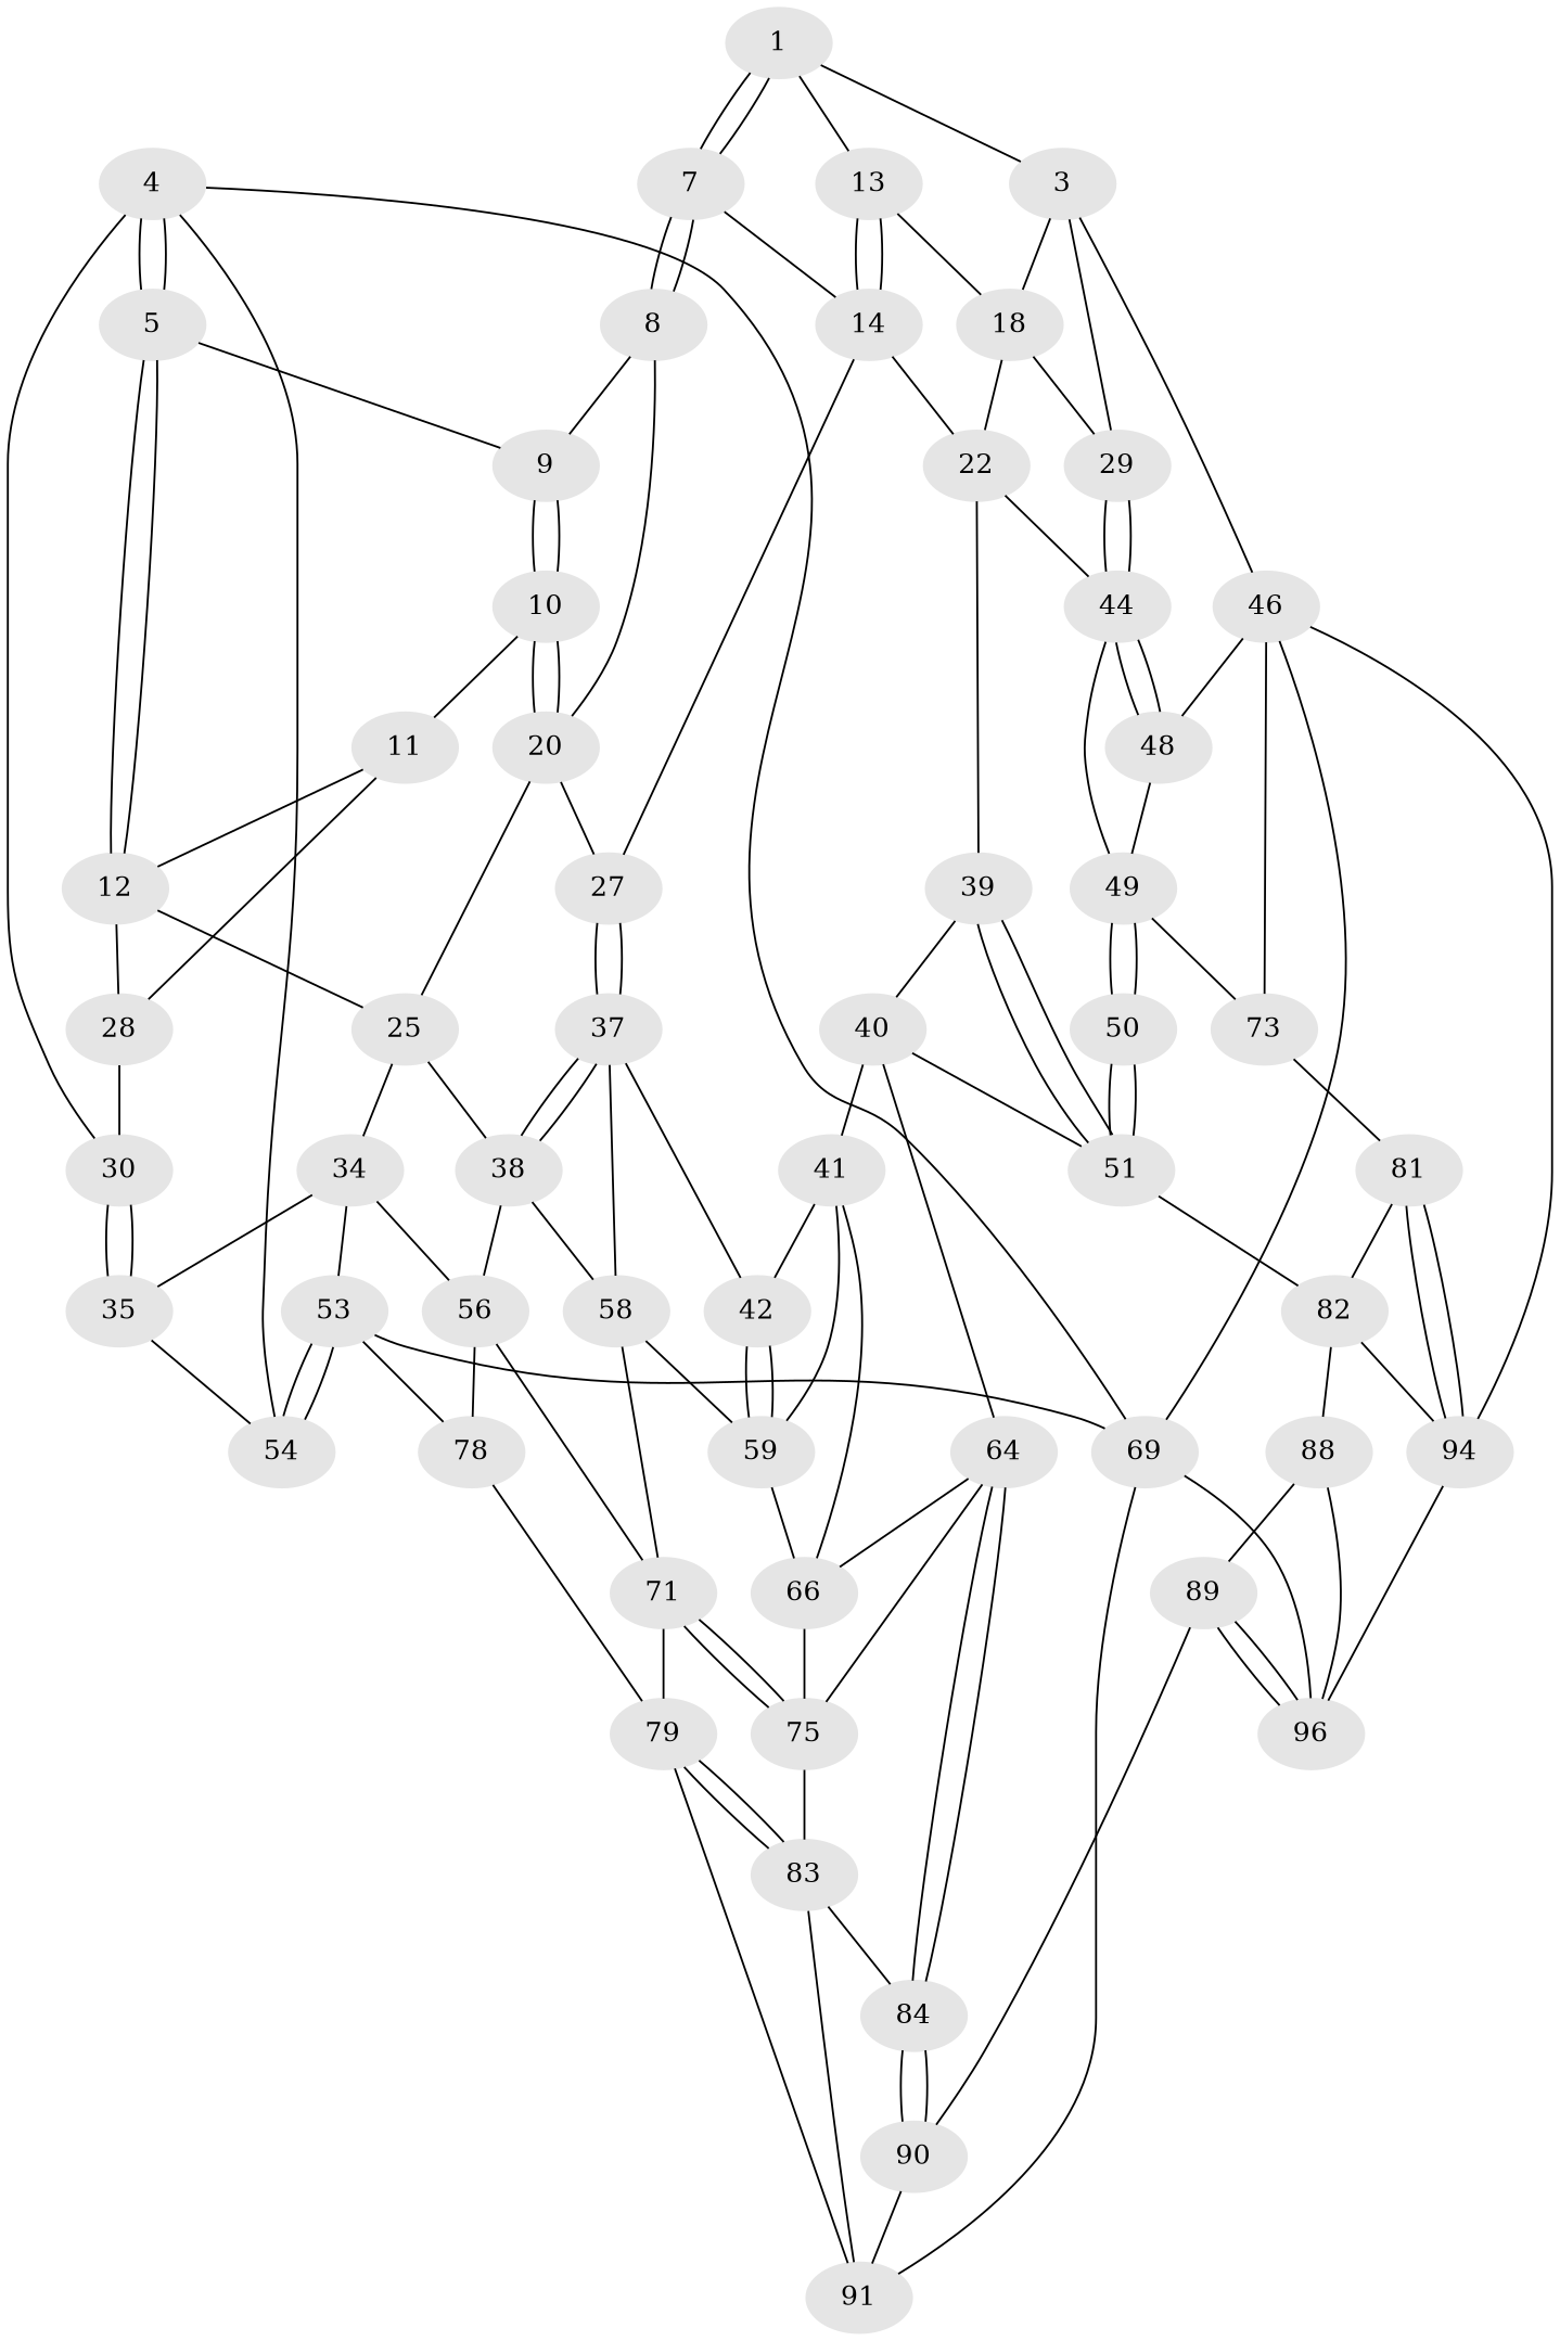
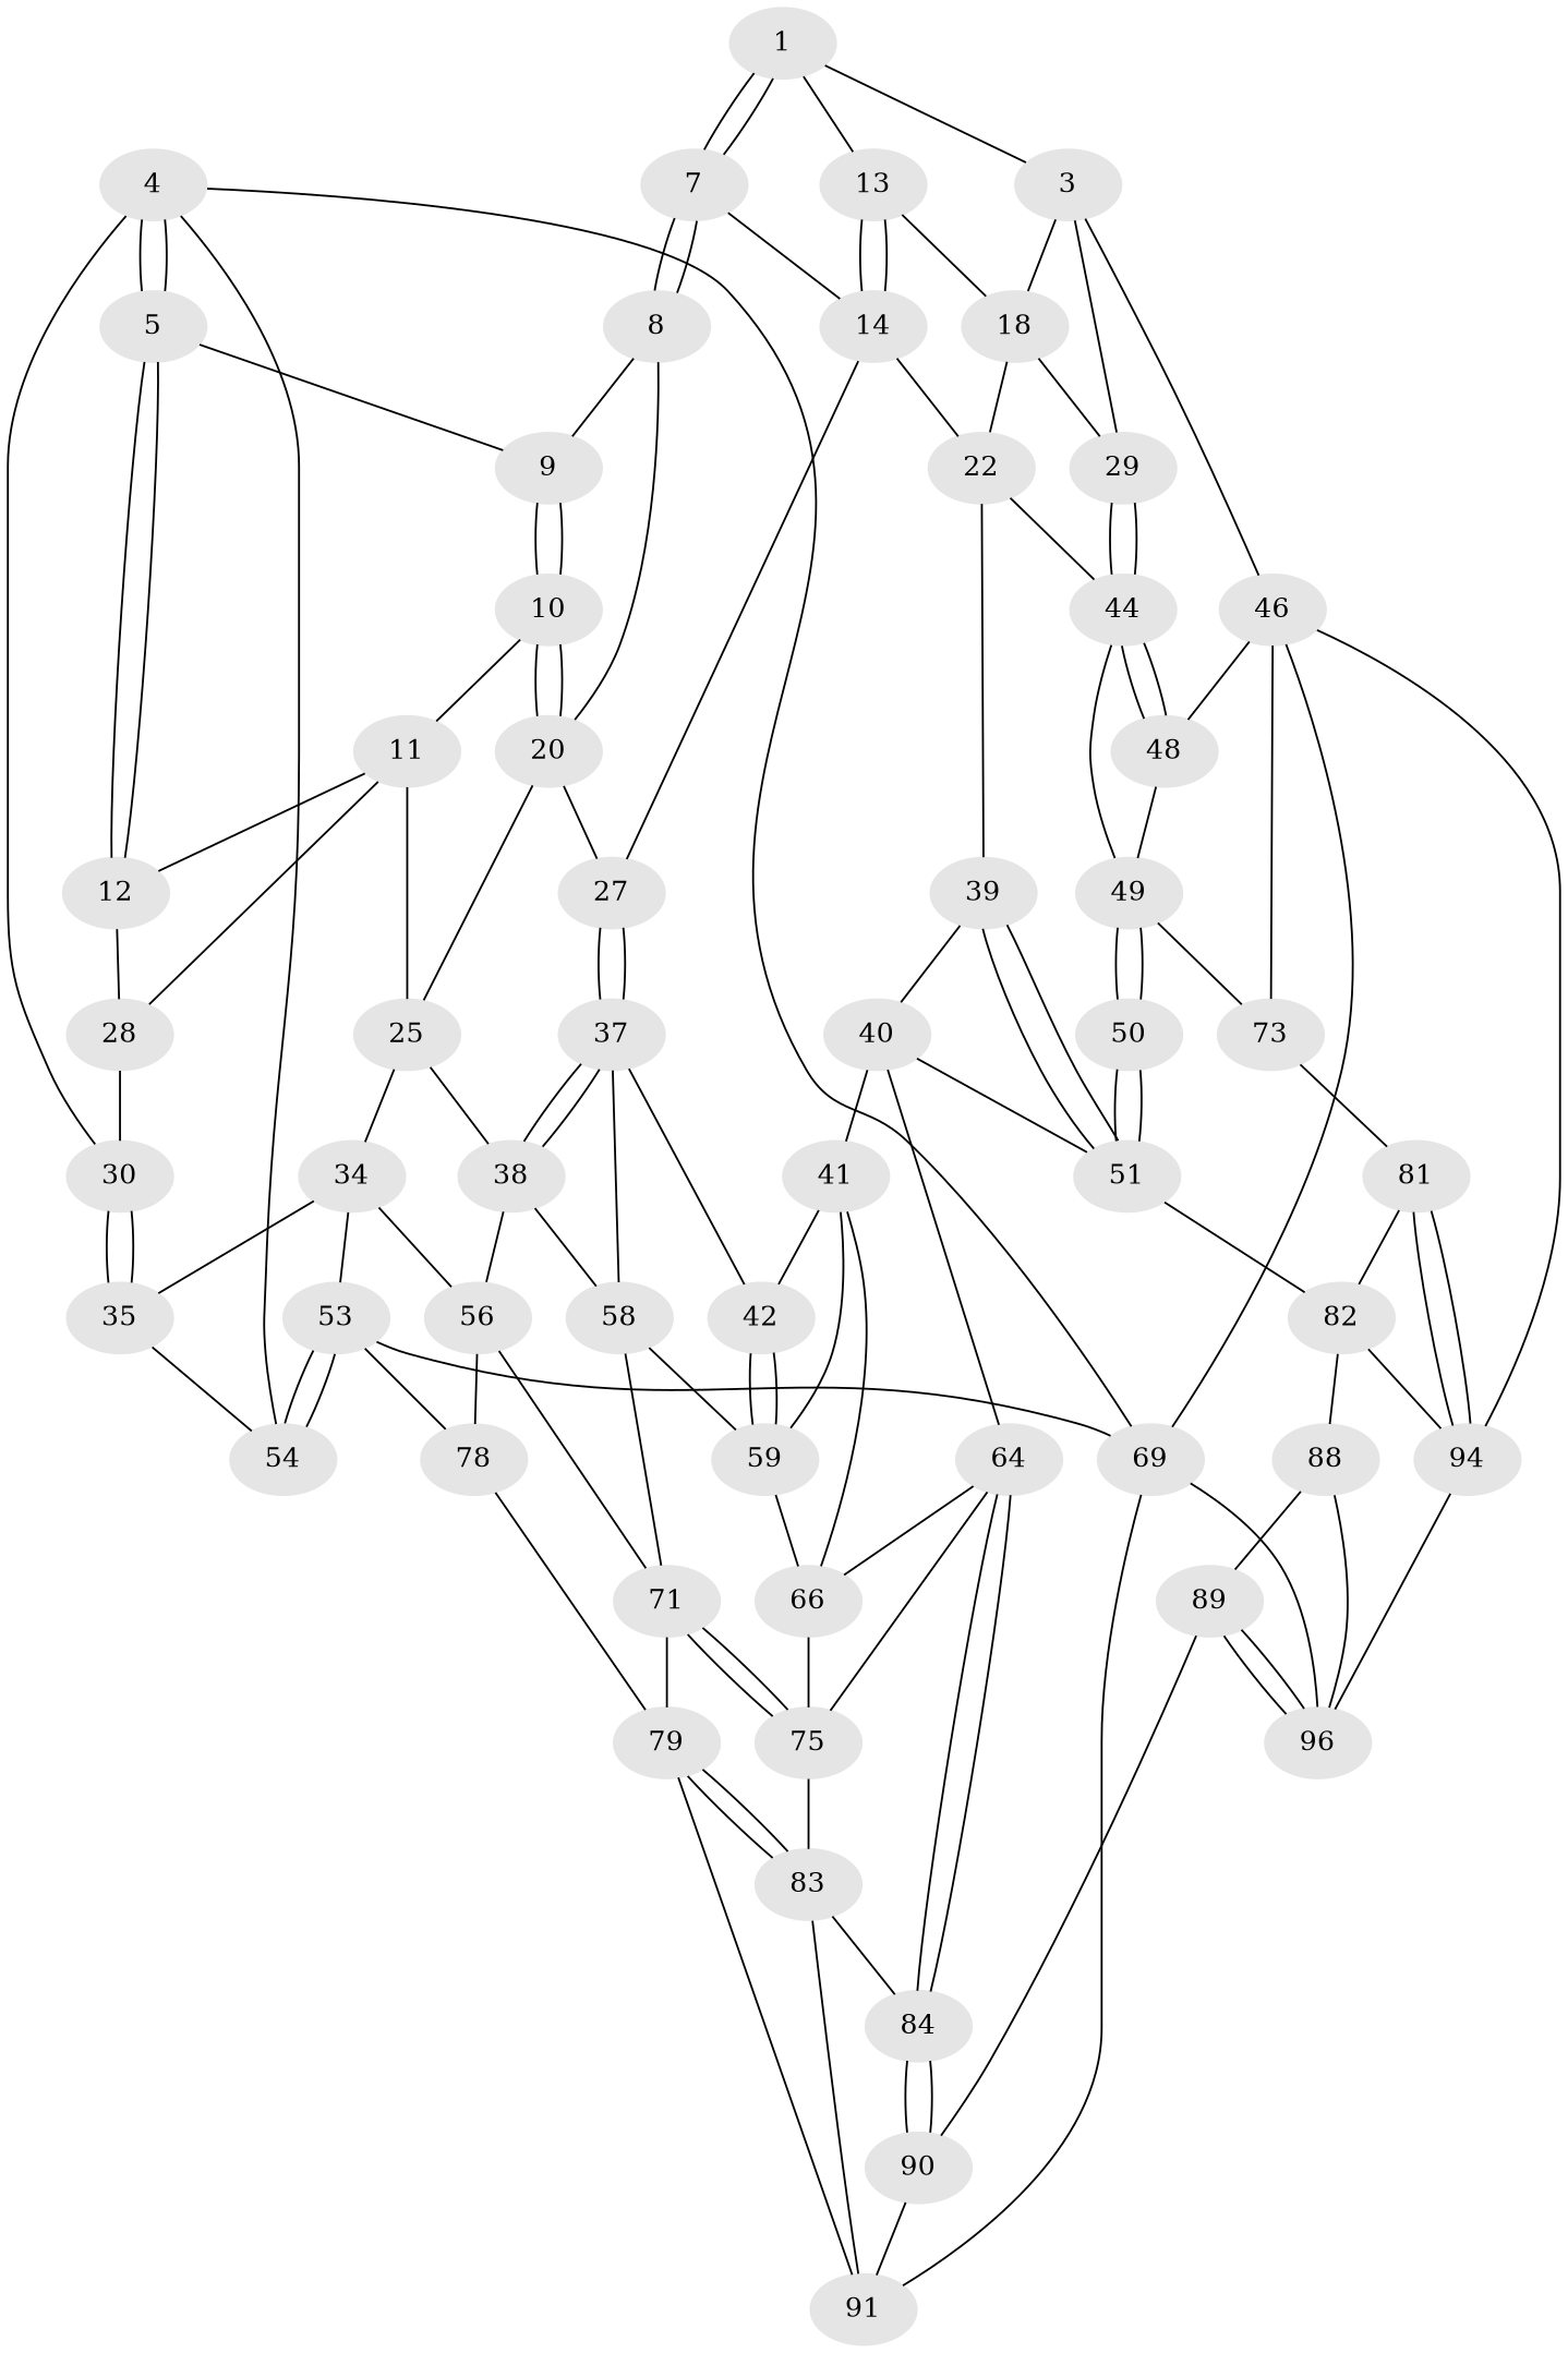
  graph {
    node [color=gray90 style=filled]
    1 [super="+2"]
    3 [super="+17"]
    7 [super="+16"]
    13
    18 [super="+21"]
    29
    46 [super="+47"]
    8 [super="+19"]
    14 [super="+15"]
    4 [super="+32"]
    5 [super="+6"]
    30 [super="+31"]
    54
    69 [super="+97"]
    22 [super="+23"]
    44 [super="+45"]
    48
    73 [super="+77"]
    94 [super="+95"]
    9
    12
    35 [super="+36"]
    91 [super="+92"]
    96 [super="+98"]
    10
    28
    20 [super="+24"]
    27
    25 [super="+33"]
    11 [super="+26"]
    34 [super="+52"]
    38 [super="+55"]
    39
    37 [super="+43"]
    40 [super="+63"]
    51 [super="+67"]
    49 [super="+70"]
    53 [super="+68"]
    56 [super="+57"]
    58 [super="+60"]
    42
    78
    71 [super="+72"]
    59 [super="+62"]
    41 [super="+61"]
    64 [super="+65"]
    82 [super="+87"]
    66 [super="+74"]
    75 [super="+76"]
    84 [super="+85"]
    50
    81
    88
    79 [super="+80"]
    83 [super="+86"]
    90 [super="+93"]
    89
    1 -- 3
    1 -- 7
    1 -- 7
    1 -- 13
    3 -- 18
    3 -- 29
    3 -- 46
    7 -- 8 [weight=2]
    7 -- 8
    7 -- 14
    13 -- 18
    13 -- 14
    13 -- 14
    18 -- 29
    18 -- 22
    29 -- 44
    29 -- 44
    46 -- 69
    46 -- 48
    46 -- 73
    46 -- 94
    8 -- 9
    8 -- 20
    14 -- 22
    14 -- 27
    4 -- 5
    4 -- 5
    4 -- 30
    4 -- 54
    4 -- 69
    5 -- 9
    5 -- 12
    5 -- 12
    30 -- 35 [weight=2]
    30 -- 35
    69 -- 91
    69 -- 96
    22 -- 44
    22 -- 39
    44 -- 48
    44 -- 48
    44 -- 49
    48 -- 49
    73 -- 81
    94 -- 96
    9 -- 10
    9 -- 10
    12 -- 28
    35 -- 54
    10 -- 20
    10 -- 20
    10 -- 11
    28 -- 30
    20 -- 27
    20 -- 25
    27 -- 37
    27 -- 37
    25 -- 34
    25 -- 38
    11 -- 12
    11 -- 28
-   12 -- 25
+   11 -- 25
    34 -- 35
    34 -- 53
    34 -- 56
    38 -- 56
    38 -- 58
    39 -- 40
    39 -- 51
    39 -- 51
    37 -- 38
    37 -- 38
    37 -- 58
    37 -- 42
    40 -- 51
    40 -- 41
    40 -- 64
    51 -- 82
    49 -- 73
    49 -- 50
    49 -- 50
    53 -- 54
    53 -- 54
    53 -- 69
    53 -- 78
    56 -- 78
    56 -- 71
    58 -- 71
    58 -- 59
    42 -- 59
    42 -- 59
    78 -- 79
    71 -- 75
    71 -- 75
    71 -- 79
    59 -- 66
    41 -- 42
    41 -- 59
    41 -- 66
    64 -- 66
    64 -- 75
    64 -- 84
    64 -- 84
    82 -- 94
    82 -- 88
    66 -- 75
    75 -- 83
    84 -- 90 [weight=2]
    84 -- 90
    50 -- 51
    50 -- 51
    81 -- 94
    81 -- 94
    81 -- 82
    88 -- 96
    88 -- 89
    79 -- 91
    79 -- 83
    79 -- 83
    83 -- 91
    83 -- 84
    90 -- 91
    89 -- 96
    89 -- 96
    89 -- 90
  }
